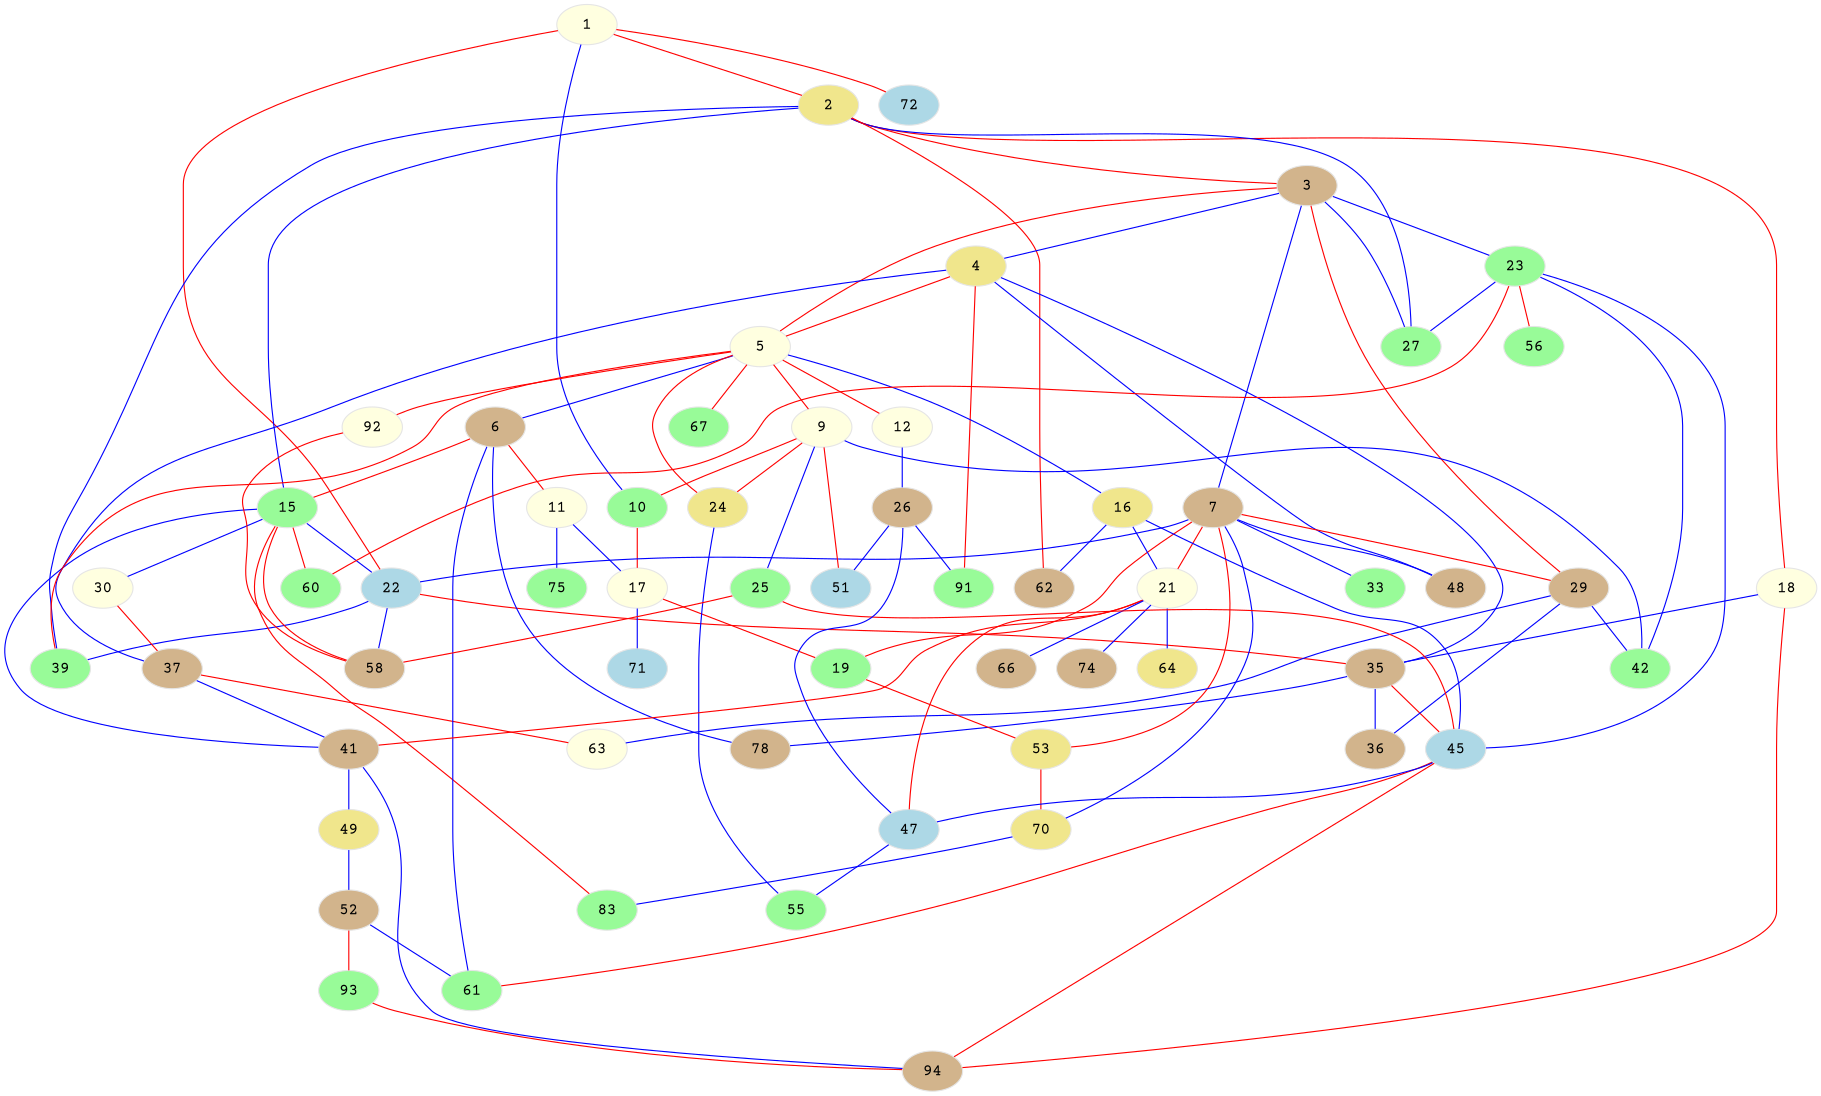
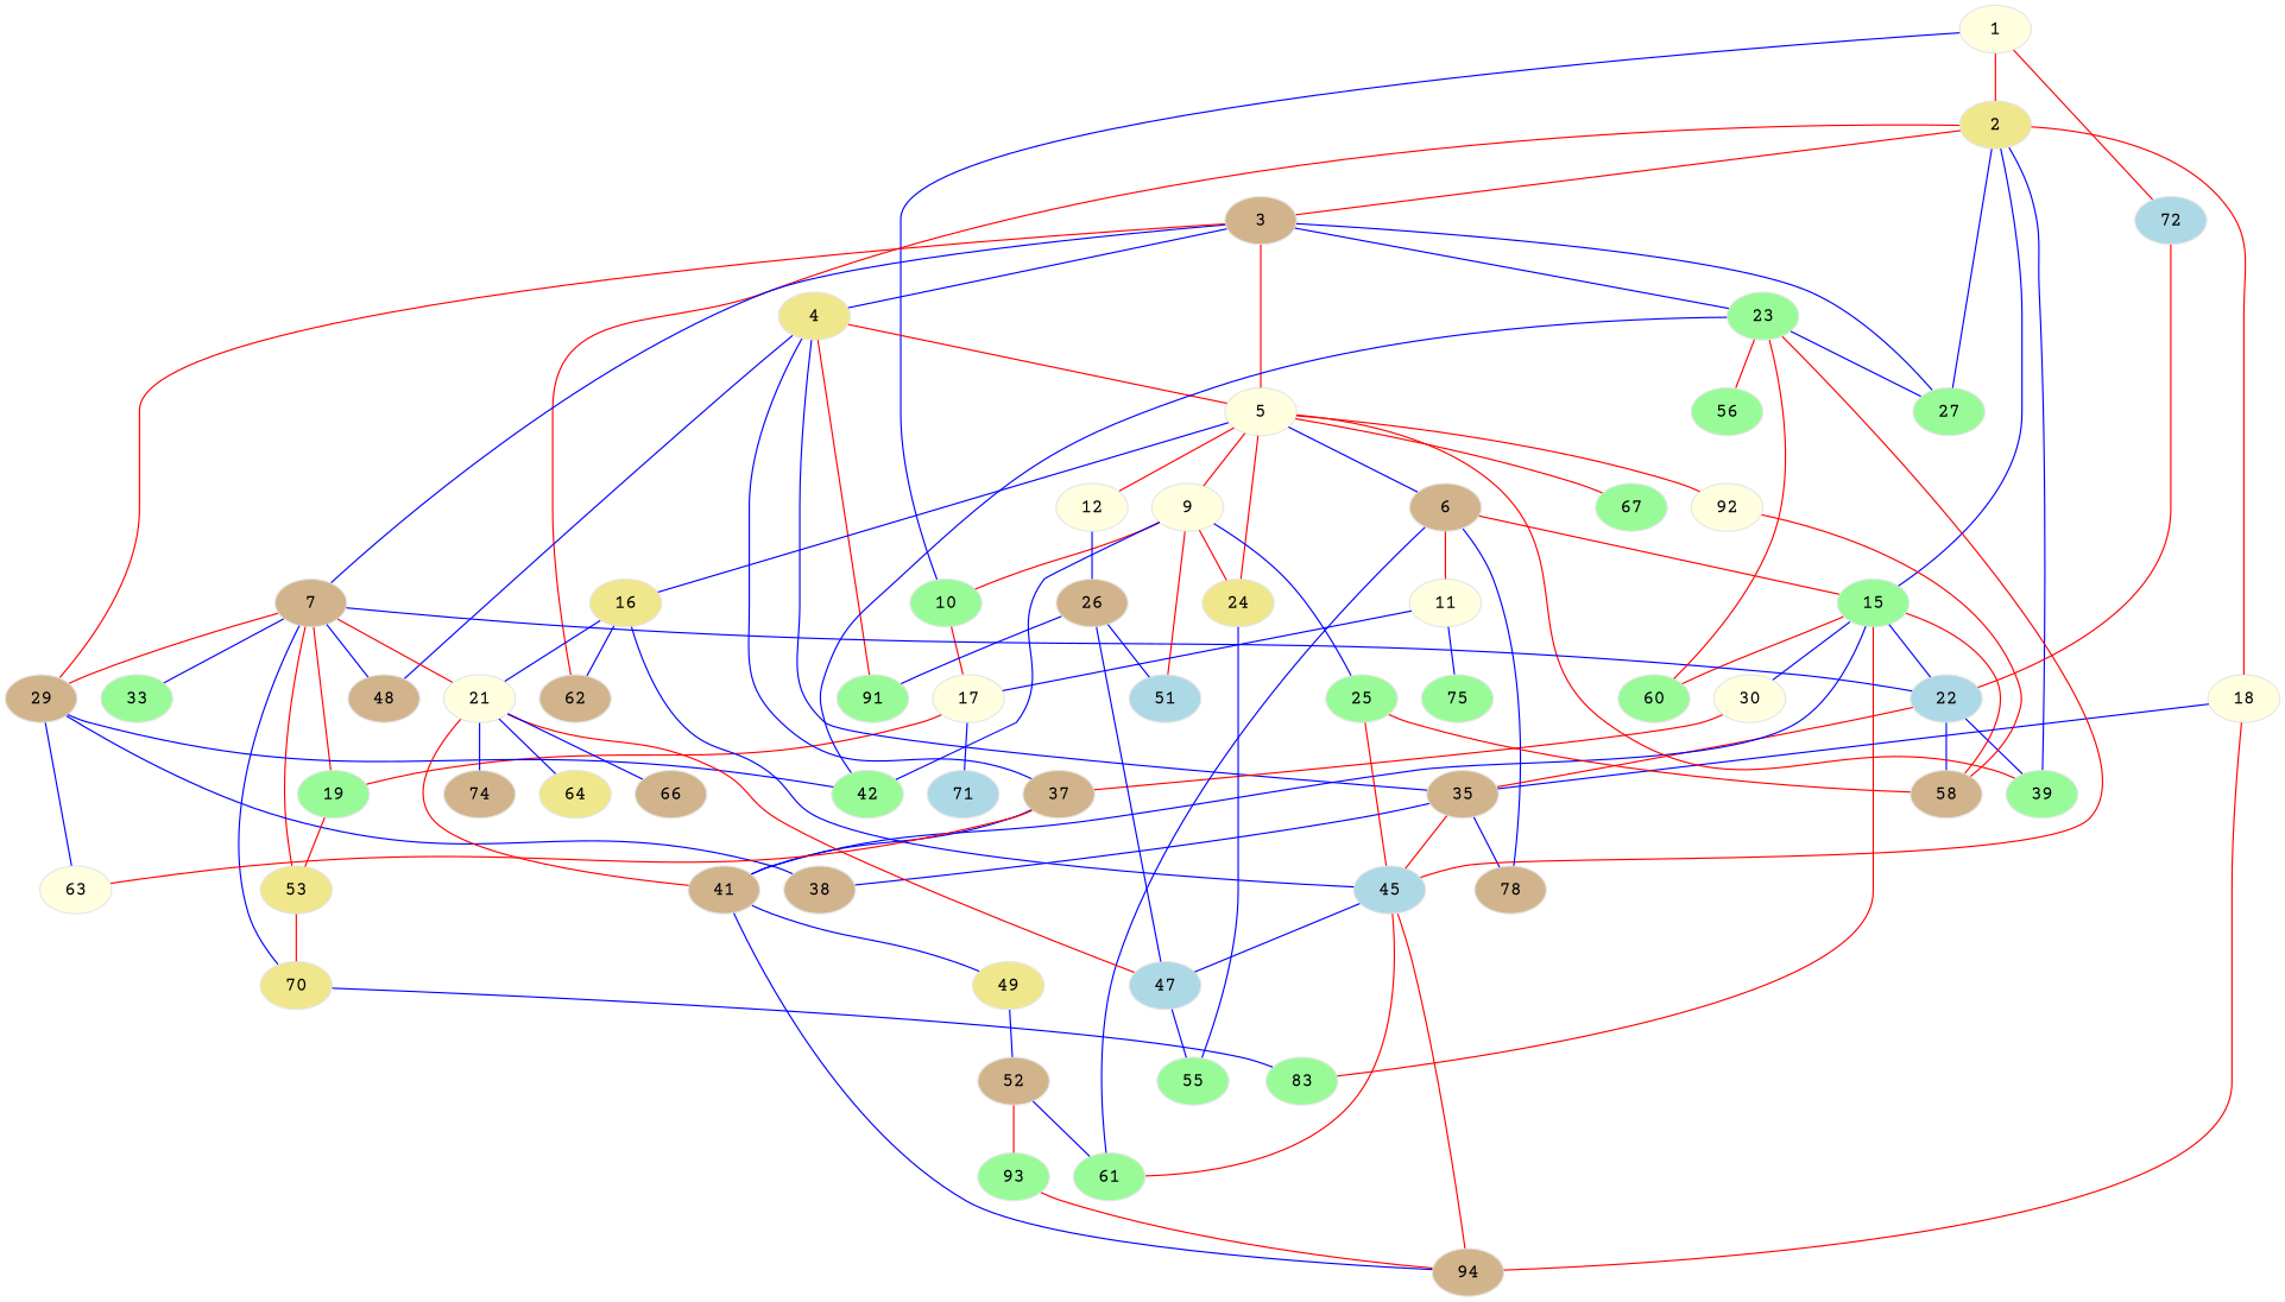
  graph {
    fontname="Courier Prime"
    node [color=gray90 fillcolor=palegreen fontname="Courier Prime" style=filled]
    edge [color=blue fontname="Courier Prime"]
    1 [fillcolor=lightyellow super="+59"]
    2 [fillcolor=khaki super="+13"]
    10 [super="+14"]
    22 [fillcolor=lightblue super="+90"]
    72 [fillcolor=lightblue]
    3 [fillcolor=tan]
    15 [super="+76"]
    18 [fillcolor=lightyellow super="+86"]
    27
    39 [super="+79"]
    62 [fillcolor=tan super="+81"]
    17 [fillcolor=lightyellow super="+96"]
    35 [fillcolor=tan super="+57"]
    58 [fillcolor=tan]
    4 [fillcolor=khaki super="+85"]
    5 [fillcolor=lightyellow super="+8"]
    7 [fillcolor=tan super="+89"]
    23 [super="+32"]
    29 [fillcolor=tan super="+34"]
    30 [fillcolor=lightyellow]
    41 [fillcolor=tan super="+46"]
    60
    83
    94 [fillcolor=tan]
    37 [fillcolor=tan super="+77"]
    48 [fillcolor=tan super="+80"]
    91
    6 [fillcolor=tan super="+44"]
    9 [fillcolor=lightyellow super="+73"]
    12 [fillcolor=lightyellow]
    16 [fillcolor=khaki super="+97"]
    24 [fillcolor=khaki super="+54"]
    67
    92 [fillcolor=lightyellow]
    19
    21 [fillcolor=lightyellow super="+38"]
    33
    53 [fillcolor=khaki]
    70 [fillcolor=khaki]
    42 [super="+78"]
    45 [fillcolor=lightblue super="+84"]
    56
-   36 [fillcolor=tan super="+69"]
+   36 [fillcolor=tan super="+69" label=38]
    63 [fillcolor=lightyellow]
    n45 [fillcolor=tan label=78 super="+88"]
    11 [fillcolor=lightyellow super="+20"]
    61
    25 [super="+31"]
    51 [fillcolor=lightblue]
    26 [fillcolor=tan super="+50"]
    55 [super="+95"]
    75
    47 [fillcolor=lightblue super="+87"]
    64 [fillcolor=khaki]
    66 [fillcolor=tan]
    74 [fillcolor=tan]
    71 [fillcolor=lightblue]
    49 [fillcolor=khaki]
    52 [fillcolor=tan super="+65"]
    93
    1 -- 2 [color=red]
    1 -- 10
-   1 -- 22 [color=red]
+   72 -- 22 [color=red]
    1 -- 72 [color=red]
    2 -- 3 [color=red]
    2 -- 15
    2 -- 18 [color=red]
    2 -- 27
    2 -- 39
    2 -- 62 [color=red]
    10 -- 17 [color=red]
    22 -- 39
    22 -- 35 [color=red]
    22 -- 58
    3 -- 27
    3 -- 4
    3 -- 5 [color=red]
    3 -- 7
    3 -- 23
    3 -- 29 [color=red]
    15 -- 22
    15 -- 58 [color=red]
    15 -- 30
    15 -- 41
    15 -- 60 [color=red]
    15 -- 83 [color=red]
    18 -- 35
    18 -- 94 [color=red]
    17 -- 19 [color=red]
    17 -- 71
    35 -- 45 [color=red]
    35 -- 36
    35 -- n45
    4 -- 35
    4 -- 5 [color=red]
    4 -- 37
    4 -- 48
    4 -- 91 [color=red]
    5 -- 39 [color=red]
    5 -- 6
    5 -- 9 [color=red]
    5 -- 12 [color=red]
    5 -- 16
    5 -- 24 [color=red]
    5 -- 67 [color=red]
    5 -- 92 [color=red]
    7 -- 22
    7 -- 29 [color=red]
    7 -- 48
    7 -- 19 [color=red]
    7 -- 21 [color=red]
    7 -- 33
    7 -- 53 [color=red]
    7 -- 70
    23 -- 27
    23 -- 60 [color=red]
    23 -- 42
-   23 -- 45
+   23 -- 45 [color=red]
    23 -- 56 [color=red]
    29 -- 42
    29 -- 36
    29 -- 63
    30 -- 37 [color=red]
    41 -- 94
    41 -- 49
    37 -- 41
    37 -- 63 [color=red]
    6 -- 15 [color=red]
    6 -- n45
    6 -- 11 [color=red]
    6 -- 61
    9 -- 10 [color=red]
    9 -- 24 [color=red]
    9 -- 42
    9 -- 25
    9 -- 51 [color=red]
    12 -- 26
    16 -- 62
    16 -- 21
    16 -- 45
    24 -- 55
    92 -- 58 [color=red]
    19 -- 53 [color=red]
    21 -- 41 [color=red]
    21 -- 47 [color=red]
    21 -- 64
    21 -- 66
    21 -- 74
    53 -- 70 [color=red]
    70 -- 83
    45 -- 94 [color=red]
    45 -- 61 [color=red]
    45 -- 47
    11 -- 17
    11 -- 75
    25 -- 58 [color=red]
    25 -- 45 [color=red]
    26 -- 91
    26 -- 51
    26 -- 47
    47 -- 55
    49 -- 52
    52 -- 61
    52 -- 93 [color=red]
    93 -- 94 [color=red]
  }
